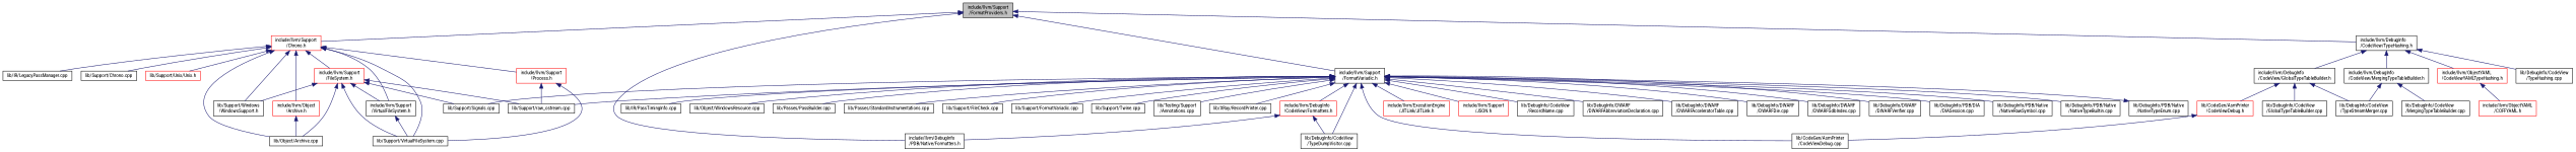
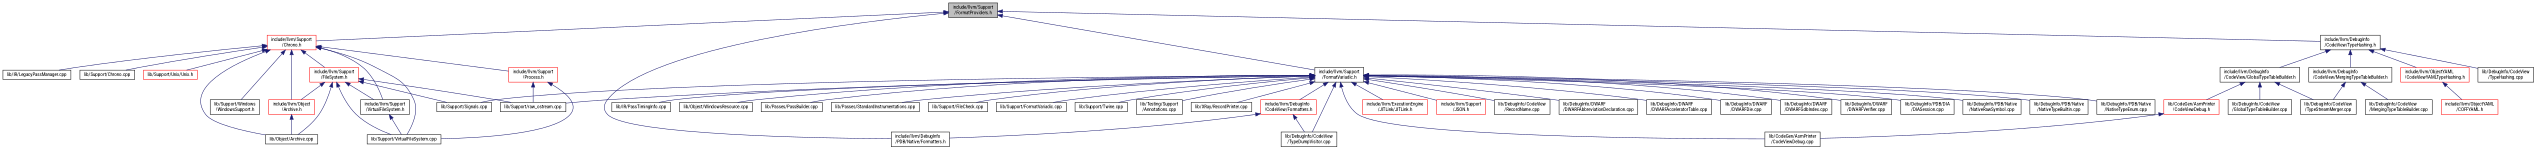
  digraph {
    fontname="Roboto Condensed"
    node [color=black fontname="Roboto Condensed" fontsize=10 shape=box]
    edge [color=midnightblue dir=back fontname="Roboto Condensed" fontsize=10 labelfontname=Helvetica labelfontsize=10 style=solid]
    n1 [fillcolor=grey75 fontcolor=black height=0.2 label="include/llvm/Support\l/FormatProviders.h" style=filled width=0.4]
    n2 [height=0.2 label="include/llvm/DebugInfo\l/CodeView/TypeHashing.h" width=0.4]
    n3 [height=0.2 label="include/llvm/DebugInfo\l/PDB/Native/Formatters.h" width=0.4]
    n4 [color=red height=0.2 label="include/llvm/Support\l/Chrono.h" width=0.4]
    n5 [height=0.2 label="include/llvm/Support\l/FormatVariadic.h" width=0.4]
    n6 [height=0.2 label="include/llvm/DebugInfo\l/CodeView/GlobalTypeTableBuilder.h" width=0.4]
    n7 [height=0.2 label="include/llvm/DebugInfo\l/CodeView/MergingTypeTableBuilder.h" width=0.4]
    n8 [color=red height=0.2 label="include/llvm/ObjectYAML\l/CodeViewYAMLTypeHashing.h" width=0.4]
    n9 [height=0.2 label="lib/DebugInfo/CodeView\l/TypeHashing.cpp" width=0.4]
    n10 [color=red height=0.2 label="include/llvm/Object\l/Archive.h" width=0.4]
    n11 [height=0.2 label="lib/Object/Archive.cpp" width=0.4]
    n12 [color=red height=0.2 label="include/llvm/Support\l/FileSystem.h" width=0.4]
    n13 [height=0.2 label="include/llvm/Support\l/VirtualFileSystem.h" width=0.4]
    n14 [height=0.2 label="lib/Support/VirtualFileSystem.cpp" width=0.4]
    n15 [color=red height=0.2 label="include/llvm/Support\l/Process.h" width=0.4]
    n16 [height=0.2 label="lib/IR/LegacyPassManager.cpp" width=0.4]
    n17 [height=0.2 label="lib/Support/Chrono.cpp" width=0.4]
    n18 [color=red height=0.2 label="lib/Support/Unix/Unix.h" width=0.4]
    n19 [height=0.2 label="lib/Support/Windows\l/WindowsSupport.h" width=0.4]
    n20 [height=0.2 label="lib/CodeGen/AsmPrinter\l/CodeViewDebug.cpp" width=0.4]
    n21 [height=0.2 label="lib/Support/Signals.cpp" width=0.4]
    n22 [height=0.2 label="lib/Support/raw_ostream.cpp" width=0.4]
    n23 [color=red height=0.2 label="include/llvm/DebugInfo\l/CodeView/Formatters.h" width=0.4]
    n24 [height=0.2 label="lib/DebugInfo/CodeView\l/TypeDumpVisitor.cpp" width=0.4]
    n25 [color=red height=0.2 label="include/llvm/ExecutionEngine\l/JITLink/JITLink.h" width=0.4]
    n26 [color=red height=0.2 label="include/llvm/Support\l/JSON.h" width=0.4]
    n27 [height=0.2 label="lib/DebugInfo/CodeView\l/RecordName.cpp" width=0.4]
    n28 [height=0.2 label="lib/DebugInfo/DWARF\l/DWARFAbbreviationDeclaration.cpp" width=0.4]
    n29 [height=0.2 label="lib/DebugInfo/DWARF\l/DWARFAcceleratorTable.cpp" width=0.4]
    n30 [height=0.2 label="lib/DebugInfo/DWARF\l/DWARFDie.cpp" width=0.4]
    n31 [height=0.2 label="lib/DebugInfo/DWARF\l/DWARFGdbIndex.cpp" width=0.4]
    n32 [height=0.2 label="lib/DebugInfo/DWARF\l/DWARFVerifier.cpp" width=0.4]
    n33 [height=0.2 label="lib/DebugInfo/PDB/DIA\l/DIASession.cpp" width=0.4]
    n34 [height=0.2 label="lib/DebugInfo/PDB/Native\l/NativeRawSymbol.cpp" width=0.4]
    n35 [height=0.2 label="lib/DebugInfo/PDB/Native\l/NativeTypeBuiltin.cpp" width=0.4]
    n36 [height=0.2 label="lib/DebugInfo/PDB/Native\l/NativeTypeEnum.cpp" width=0.4]
    n37 [height=0.2 label="lib/IR/PassTimingInfo.cpp" width=0.4]
    n38 [height=0.2 label="lib/Object/WindowsResource.cpp" width=0.4]
    n39 [height=0.2 label="lib/Passes/PassBuilder.cpp" width=0.4]
    n40 [height=0.2 label="lib/Passes/StandardInstrumentations.cpp" width=0.4]
    n41 [height=0.2 label="lib/Support/FileCheck.cpp" width=0.4]
    n42 [height=0.2 label="lib/Support/FormatVariadic.cpp" width=0.4]
    n43 [height=0.2 label="lib/Support/Twine.cpp" width=0.4]
    n44 [height=0.2 label="lib/Testing/Support\l/Annotations.cpp" width=0.4]
    n45 [height=0.2 label="lib/XRay/RecordPrinter.cpp" width=0.4]
    n46 [color=red height=0.2 label="lib/CodeGen/AsmPrinter\l/CodeViewDebug.h" width=0.4]
    n47 [height=0.2 label="lib/DebugInfo/CodeView\l/GlobalTypeTableBuilder.cpp" width=0.4]
    n48 [height=0.2 label="lib/DebugInfo/CodeView\l/TypeStreamMerger.cpp" width=0.4]
    n49 [height=0.2 label="lib/DebugInfo/CodeView\l/MergingTypeTableBuilder.cpp" width=0.4]
    n50 [color=red height=0.2 label="include/llvm/ObjectYAML\l/COFFYAML.h" width=0.4]
    n1 -> n2
    n1 -> n3
    n1 -> n4
    n1 -> n5
    n2 -> n6
    n2 -> n7
    n2 -> n8
    n2 -> n9
    n4 -> n10
    n4 -> n11
    n4 -> n12
    n4 -> n13
    n4 -> n14
    n4 -> n15
    n4 -> n16
    n4 -> n17
    n4 -> n18
    n4 -> n19
    n5 -> n20
    n5 -> n21
    n5 -> n22
    n5 -> n23
    n5 -> n24
    n5 -> n25
    n5 -> n26
    n5 -> n27
    n5 -> n28
    n5 -> n29
    n5 -> n30
    n5 -> n31
    n5 -> n32
    n5 -> n33
    n5 -> n34
    n5 -> n35
-   n36 -> n5
+   n5 -> n36
    n5 -> n37
    n5 -> n38
    n5 -> n39
    n5 -> n40
    n5 -> n41
    n5 -> n42
    n5 -> n43
    n5 -> n44
    n5 -> n45
    n6 -> n46
    n6 -> n47
    n6 -> n48
    n7 -> n48
    n7 -> n49
    n8 -> n50
    n10 -> n11
-   n12 -> n19
+   n12 -> n10
    n12 -> n11
    n12 -> n13
    n12 -> n14
    n12 -> n21
    n12 -> n22
    n13 -> n14
    n15 -> n14
    n15 -> n22
    n23 -> n3
    n23 -> n24
    n46 -> n20
  }
